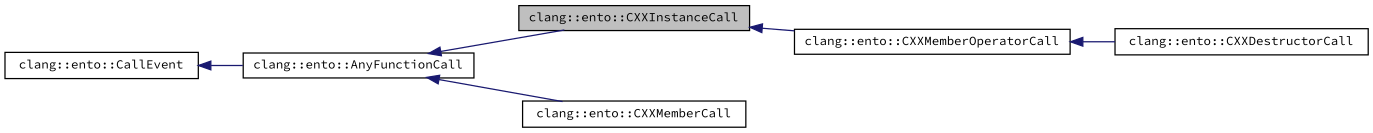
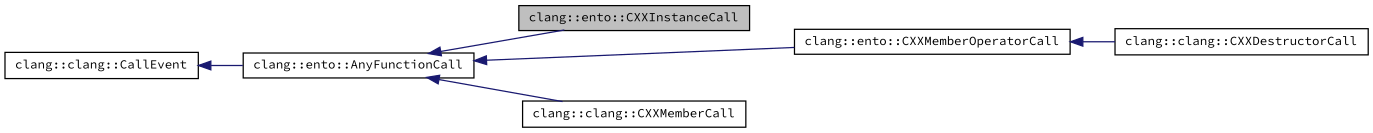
  digraph {
    fontname="Source Code Pro"
    rankdir=LR
    node [color=black fontname="Source Code Pro" fontsize=10 shape=record]
    edge [color=midnightblue dir=back fontname="Source Code Pro" fontsize=10 labelfontname=Helvetica labelfontsize=10 style=solid]
    n1 [fillcolor=grey75 fontcolor=black height=0.2 label="clang::ento::CXXInstanceCall" style=filled width=0.4]
    n2 [height=0.2 label="clang::ento::CXXMemberOperatorCall" width=0.4]
-   n3 [height=0.2 label="clang::ento::CXXDestructorCall" width=0.4]
-   n4 [height=0.2 label="clang::ento::CXXMemberCall" width=0.4]
+   n3 [height=0.2 label="clang::clang::CXXDestructorCall" width=0.4]
+   n4 [height=0.2 label="clang::clang::CXXMemberCall" width=0.4]
    n5 [height=0.2 label="clang::ento::AnyFunctionCall" width=0.4]
-   n6 [height=0.2 label="clang::ento::CallEvent" width=0.4]
-   n1 -> n2
+   n6 [height=0.2 label="clang::clang::CallEvent" width=0.4]
+   n5 -> n2
    n2 -> n3
    n5 -> n1
    n5 -> n4
    n6 -> n5
  }
